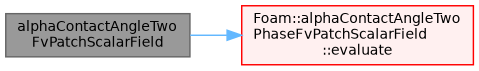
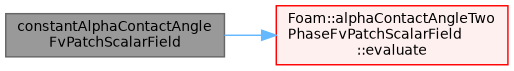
  digraph {
    rankdir=LR
    node [fontname=Helvetica fontsize=10 shape=box style=filled]
-   n1 [color=gray40 fillcolor=grey60 fontcolor=black height=0.2 label="alphaContactAngleTwo\lFvPatchScalarField" width=0.4]
+   n1 [color=gray40 fillcolor=grey60 fontcolor=black height=0.2 label="constantAlphaContactAngle\lFvPatchScalarField" width=0.4]
    n2 [color=red fillcolor="#FFF0F0" height=0.2 label="Foam::alphaContactAngleTwo\lPhaseFvPatchScalarField\l::evaluate" width=0.4]
    n1 -> n2 [color=steelblue1 fontname=Helvetica fontsize=10 labelfontname=Helvetica labelfontsize=10 style=solid]
  }
